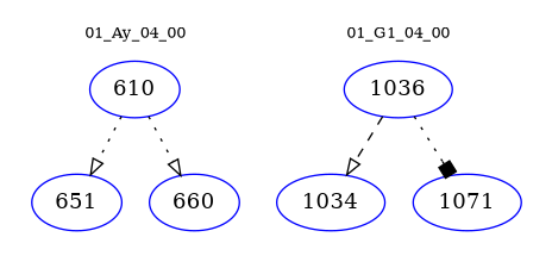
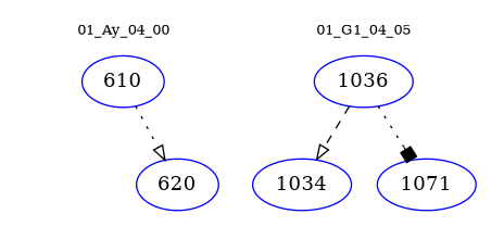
  digraph {
    node [color=blue]
    edge [arrowhead=onormal color=black style=dotted]
    n1 [label=610]
-   n2 [label=651]
-   n3 [label=660]
+   n3 [label=620]
    n4 [label=1036]
    n5 [label=1034]
    n6 [label=1071]
    subgraph cluster_1 {
      color=white
      fontsize=10
      label="01_Ay_04_00"
      n1
-     n2
      n3
    }
    subgraph cluster_2 {
      color=white
      fontsize=10
-     label="01_G1_04_00"
+     label="01_G1_04_05"
      n4
      n5
      n6
    }
-   n1 -> n2
    n1 -> n3
    n4 -> n5 [style=dashed]
    n4 -> n6 [arrowhead=box]
  }
